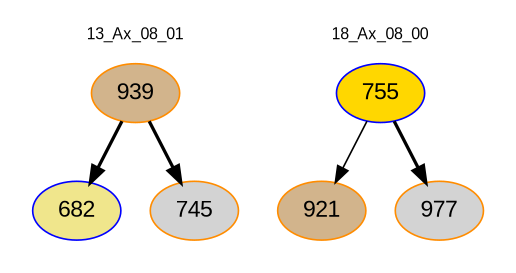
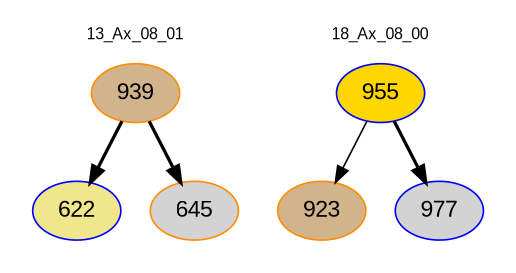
  digraph {
    fontname="Liberation Sans"
    node [color=darkorange fillcolor=tan fontname="Liberation Sans" style=filled]
    edge [color=black fontname="Liberation Sans" style=bold]
    n1 [label=939]
-   n2 [color=blue fillcolor=khaki label=682]
-   n3 [fillcolor=lightgrey label=745]
-   n4 [color=blue fillcolor=gold label=755]
-   n5 [label=921]
-   n6 [fillcolor=lightgrey label=977]
+   n2 [color=blue fillcolor=khaki label=622]
+   n3 [fillcolor=lightgrey label=645]
+   n4 [color=blue fillcolor=gold label=955]
+   n5 [label=923]
+   n6 [color=blue fillcolor=lightgrey label=977]
    subgraph cluster_1 {
      color=white
      fontsize=10
      label="13_Ax_08_01"
      n1
      n2
      n3
    }
    subgraph cluster_2 {
      color=white
      fontsize=10
      label="18_Ax_08_00"
      n4
      n5
      n6
    }
    n1 -> n2
    n1 -> n3
    n4 -> n5 [style=solid]
    n4 -> n6
  }
